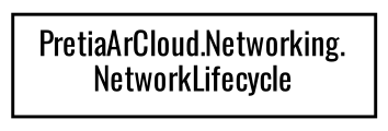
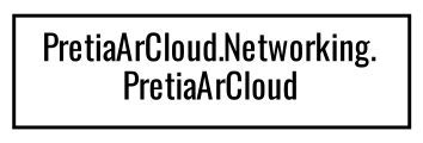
  digraph {
    rankdir=LR
    fontname=Oswald
-   n1 [color=black fillcolor=white fontname=Oswald fontsize=10 height=0.2 label="PretiaArCloud.Networking.\lNetworkLifecycle" shape=record style=filled width=0.4]
+   n1 [color=black fillcolor=white fontname=Oswald fontsize=10 height=0.2 label="PretiaArCloud.Networking.\lPretiaArCloud" shape=record style=filled width=0.4]
  }
